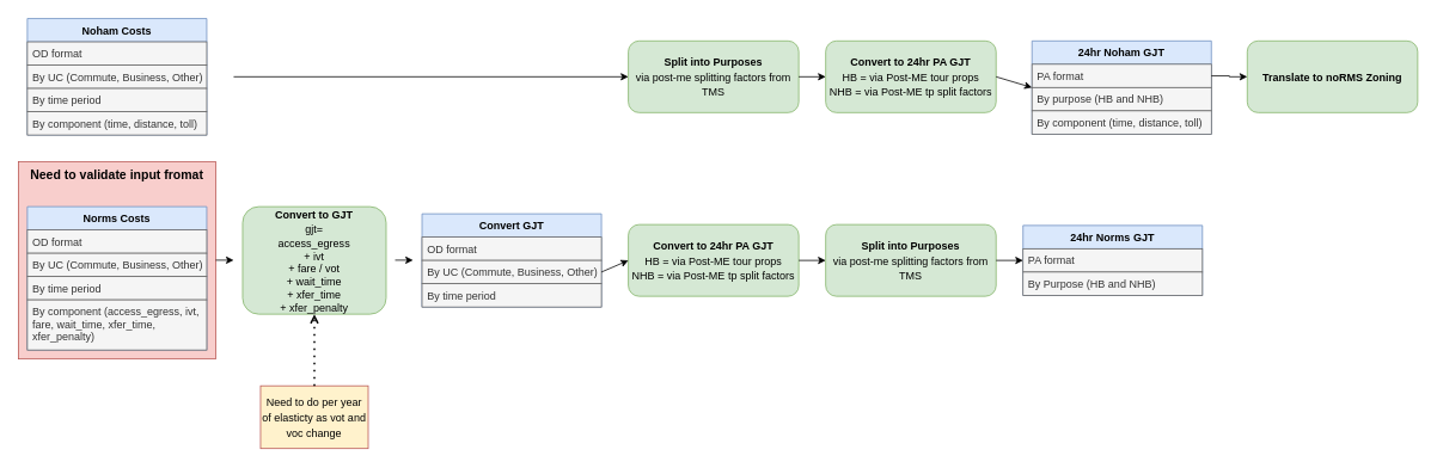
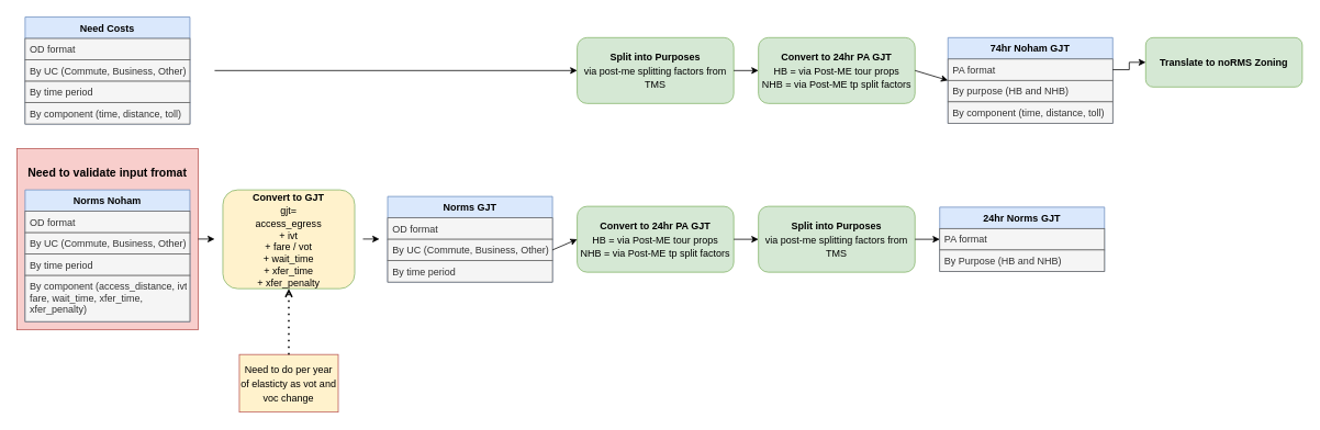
  <mxCell id="0" />
  <mxCell id="1" parent="0" />
  <mxCell id="2" value="" style="rounded=0;whiteSpace=wrap;html=1;fillColor=#f8cecc;strokeColor=#b85450;" vertex="1" parent="1"><mxGeometry x="20" y="180" width="220" height="220" as="geometry" /></mxCell>
- <mxCell id="3" value="Noham Costs" style="swimlane;fontStyle=1;childLayout=stackLayout;horizontal=1;startSize=26;fillColor=#dae8fc;horizontalStack=0;resizeParent=1;resizeParentMax=0;resizeLast=0;collapsible=1;marginBottom=0;strokeColor=#6c8ebf;" vertex="1" parent="1"><mxGeometry x="30" y="20" width="200" height="130" as="geometry" /></mxCell>
+ <mxCell id="3" value="Need Costs" style="swimlane;fontStyle=1;childLayout=stackLayout;horizontal=1;startSize=26;fillColor=#dae8fc;horizontalStack=0;resizeParent=1;resizeParentMax=0;resizeLast=0;collapsible=1;marginBottom=0;strokeColor=#6c8ebf;" vertex="1" parent="1"><mxGeometry x="30" y="20" width="200" height="130" as="geometry" /></mxCell>
  <mxCell id="4" value="OD format" style="text;strokeColor=#666666;fillColor=#f5f5f5;align=left;verticalAlign=top;spacingLeft=4;spacingRight=4;overflow=hidden;rotatable=0;points=[[0,0.5],[1,0.5]];portConstraint=eastwest;fontColor=#333333;" vertex="1" parent="3"><mxGeometry y="26" width="200" height="26" as="geometry" /></mxCell>
  <mxCell id="5" value="By UC (Commute, Business, Other)&#10;" style="text;strokeColor=#666666;fillColor=#f5f5f5;align=left;verticalAlign=top;spacingLeft=4;spacingRight=4;overflow=hidden;rotatable=0;points=[[0,0.5],[1,0.5]];portConstraint=eastwest;fontColor=#333333;" vertex="1" parent="3"><mxGeometry y="52" width="200" height="26" as="geometry" /></mxCell>
  <mxCell id="6" value="By time period" style="text;strokeColor=#666666;fillColor=#f5f5f5;align=left;verticalAlign=top;spacingLeft=4;spacingRight=4;overflow=hidden;rotatable=0;points=[[0,0.5],[1,0.5]];portConstraint=eastwest;fontColor=#333333;" vertex="1" parent="3"><mxGeometry y="78" width="200" height="26" as="geometry" /></mxCell>
  <mxCell id="7" value="By component (time, distance, toll)" style="text;strokeColor=#666666;fillColor=#f5f5f5;align=left;verticalAlign=top;spacingLeft=4;spacingRight=4;overflow=hidden;rotatable=0;points=[[0,0.5],[1,0.5]];portConstraint=eastwest;fontColor=#333333;" vertex="1" parent="3"><mxGeometry y="104" width="200" height="26" as="geometry" /></mxCell>
- <mxCell id="8" value="Norms Costs" style="swimlane;fontStyle=1;childLayout=stackLayout;horizontal=1;startSize=26;fillColor=#dae8fc;horizontalStack=0;resizeParent=1;resizeParentMax=0;resizeLast=0;collapsible=1;marginBottom=0;strokeColor=#6c8ebf;" vertex="1" parent="1"><mxGeometry x="30" y="230" width="200" height="160" as="geometry" /></mxCell>
+ <mxCell id="8" value="Norms Noham" style="swimlane;fontStyle=1;childLayout=stackLayout;horizontal=1;startSize=26;fillColor=#dae8fc;horizontalStack=0;resizeParent=1;resizeParentMax=0;resizeLast=0;collapsible=1;marginBottom=0;strokeColor=#6c8ebf;" vertex="1" parent="1"><mxGeometry x="30" y="230" width="200" height="160" as="geometry" /></mxCell>
  <mxCell id="9" value="OD format" style="text;strokeColor=#666666;fillColor=#f5f5f5;align=left;verticalAlign=top;spacingLeft=4;spacingRight=4;overflow=hidden;rotatable=0;points=[[0,0.5],[1,0.5]];portConstraint=eastwest;fontColor=#333333;" vertex="1" parent="8"><mxGeometry y="26" width="200" height="26" as="geometry" /></mxCell>
  <mxCell id="10" value="By UC (Commute, Business, Other)&#10;" style="text;strokeColor=#666666;fillColor=#f5f5f5;align=left;verticalAlign=top;spacingLeft=4;spacingRight=4;overflow=hidden;rotatable=0;points=[[0,0.5],[1,0.5]];portConstraint=eastwest;fontColor=#333333;" vertex="1" parent="8"><mxGeometry y="52" width="200" height="26" as="geometry" /></mxCell>
  <mxCell id="11" value="By time period" style="text;strokeColor=#666666;fillColor=#f5f5f5;align=left;verticalAlign=top;spacingLeft=4;spacingRight=4;overflow=hidden;rotatable=0;points=[[0,0.5],[1,0.5]];portConstraint=eastwest;fontColor=#333333;" vertex="1" parent="8"><mxGeometry y="78" width="200" height="26" as="geometry" /></mxCell>
- <mxCell id="12" value="By component (access_egress, ivt, &#10;fare, wait_time, xfer_time,&#10;xfer_penalty)" style="text;strokeColor=#666666;fillColor=#f5f5f5;align=left;verticalAlign=top;spacingLeft=4;spacingRight=4;overflow=hidden;rotatable=0;points=[[0,0.5],[1,0.5]];portConstraint=eastwest;fontColor=#333333;" vertex="1" parent="8"><mxGeometry y="104" width="200" height="56" as="geometry" /></mxCell>
- <mxCell id="13" value="Need to validate input fromat" style="text;html=1;strokeColor=none;fillColor=none;align=center;verticalAlign=middle;whiteSpace=wrap;rounded=0;fontStyle=1;fontSize=14;" vertex="1" parent="1"><mxGeometry x="30" y="185" width="200" height="20" as="geometry" /></mxCell>
- <mxCell id="14" value="&lt;font style=&quot;font-size: 12px&quot;&gt;&lt;span style=&quot;font-weight: bold&quot;&gt;Convert to GJT&lt;/span&gt;&lt;font style=&quot;font-weight: bold ; font-size: 12px&quot;&gt;&lt;br&gt;&lt;/font&gt;gjt=&lt;br&gt;&lt;/font&gt;&lt;div style=&quot;box-sizing: border-box ; font-size: 12px&quot;&gt;&lt;font style=&quot;font-size: 12px&quot;&gt;access_egress&lt;/font&gt;&lt;/div&gt;&lt;div style=&quot;box-sizing: border-box ; font-size: 12px&quot;&gt;&lt;font style=&quot;font-size: 12px&quot;&gt;+ ivt&lt;/font&gt;&lt;/div&gt;&lt;div style=&quot;box-sizing: border-box ; font-size: 12px&quot;&gt;&lt;font style=&quot;font-size: 12px&quot;&gt;+ fare / vot&lt;/font&gt;&lt;/div&gt;&lt;div style=&quot;box-sizing: border-box ; font-size: 12px&quot;&gt;&lt;font style=&quot;font-size: 12px&quot;&gt;+ wait_time&lt;/font&gt;&lt;/div&gt;&lt;div style=&quot;box-sizing: border-box ; font-size: 12px&quot;&gt;&lt;font style=&quot;font-size: 12px&quot;&gt;+ xfer_time&lt;/font&gt;&lt;/div&gt;&lt;div style=&quot;box-sizing: border-box ; font-size: 12px&quot;&gt;&lt;font style=&quot;font-size: 12px&quot;&gt;+ xfer_penalty&lt;/font&gt;&lt;/div&gt;" style="rounded=1;whiteSpace=wrap;html=1;fontSize=14;align=center;fillColor=#d5e8d4;strokeColor=#82b366;" vertex="1" parent="1"><mxGeometry x="270" y="230" width="160" height="120" as="geometry" /></mxCell>
- <mxCell id="15" value="Convert GJT" style="swimlane;fontStyle=1;childLayout=stackLayout;horizontal=1;startSize=26;fillColor=#dae8fc;horizontalStack=0;resizeParent=1;resizeParentMax=0;resizeLast=0;collapsible=1;marginBottom=0;strokeColor=#6c8ebf;" vertex="1" parent="1"><mxGeometry x="470" y="238" width="200" height="104" as="geometry" /></mxCell>
+ <mxCell id="12" value="By component (access_distance, ivt, &#10;fare, wait_time, xfer_time,&#10;xfer_penalty)" style="text;strokeColor=#666666;fillColor=#f5f5f5;align=left;verticalAlign=top;spacingLeft=4;spacingRight=4;overflow=hidden;rotatable=0;points=[[0,0.5],[1,0.5]];portConstraint=eastwest;fontColor=#333333;" vertex="1" parent="8"><mxGeometry y="104" width="200" height="56" as="geometry" /></mxCell>
+ <mxCell id="13" value="Need to validate input fromat" style="text;html=1;strokeColor=none;fillColor=none;align=center;verticalAlign=middle;whiteSpace=wrap;rounded=0;fontStyle=1;fontSize=14;" vertex="1" parent="1"><mxGeometry x="30" y="200" width="200" height="20" as="geometry" /></mxCell>
+ <mxCell id="14" value="&lt;font style=&quot;font-size: 12px&quot;&gt;&lt;span style=&quot;font-weight: bold&quot;&gt;Convert to GJT&lt;/span&gt;&lt;font style=&quot;font-weight: bold ; font-size: 12px&quot;&gt;&lt;br&gt;&lt;/font&gt;gjt=&lt;br&gt;&lt;/font&gt;&lt;div style=&quot;box-sizing: border-box ; font-size: 12px&quot;&gt;&lt;font style=&quot;font-size: 12px&quot;&gt;access_egress&lt;/font&gt;&lt;/div&gt;&lt;div style=&quot;box-sizing: border-box ; font-size: 12px&quot;&gt;&lt;font style=&quot;font-size: 12px&quot;&gt;+ ivt&lt;/font&gt;&lt;/div&gt;&lt;div style=&quot;box-sizing: border-box ; font-size: 12px&quot;&gt;&lt;font style=&quot;font-size: 12px&quot;&gt;+ fare / vot&lt;/font&gt;&lt;/div&gt;&lt;div style=&quot;box-sizing: border-box ; font-size: 12px&quot;&gt;&lt;font style=&quot;font-size: 12px&quot;&gt;+ wait_time&lt;/font&gt;&lt;/div&gt;&lt;div style=&quot;box-sizing: border-box ; font-size: 12px&quot;&gt;&lt;font style=&quot;font-size: 12px&quot;&gt;+ xfer_time&lt;/font&gt;&lt;/div&gt;&lt;div style=&quot;box-sizing: border-box ; font-size: 12px&quot;&gt;&lt;font style=&quot;font-size: 12px&quot;&gt;+ xfer_penalty&lt;/font&gt;&lt;/div&gt;" style="rounded=1;whiteSpace=wrap;html=1;fontSize=14;align=center;fillColor=#fff2cc;strokeColor=#82b366;" vertex="1" parent="1"><mxGeometry x="270" y="230" width="160" height="120" as="geometry" /></mxCell>
+ <mxCell id="15" value="Norms GJT" style="swimlane;fontStyle=1;childLayout=stackLayout;horizontal=1;startSize=26;fillColor=#dae8fc;horizontalStack=0;resizeParent=1;resizeParentMax=0;resizeLast=0;collapsible=1;marginBottom=0;strokeColor=#6c8ebf;" vertex="1" parent="1"><mxGeometry x="470" y="238" width="200" height="104" as="geometry" /></mxCell>
  <mxCell id="16" value="OD format" style="text;strokeColor=#666666;fillColor=#f5f5f5;align=left;verticalAlign=top;spacingLeft=4;spacingRight=4;overflow=hidden;rotatable=0;points=[[0,0.5],[1,0.5]];portConstraint=eastwest;fontColor=#333333;" vertex="1" parent="15"><mxGeometry y="26" width="200" height="26" as="geometry" /></mxCell>
  <mxCell id="17" value="By UC (Commute, Business, Other)&#10;" style="text;strokeColor=#666666;fillColor=#f5f5f5;align=left;verticalAlign=top;spacingLeft=4;spacingRight=4;overflow=hidden;rotatable=0;points=[[0,0.5],[1,0.5]];portConstraint=eastwest;fontColor=#333333;" vertex="1" parent="15"><mxGeometry y="52" width="200" height="26" as="geometry" /></mxCell>
  <mxCell id="18" value="By time period" style="text;strokeColor=#666666;fillColor=#f5f5f5;align=left;verticalAlign=top;spacingLeft=4;spacingRight=4;overflow=hidden;rotatable=0;points=[[0,0.5],[1,0.5]];portConstraint=eastwest;fontColor=#333333;" vertex="1" parent="15"><mxGeometry y="78" width="200" height="26" as="geometry" /></mxCell>
  <mxCell id="19" value="" style="endArrow=classic;html=1;fontSize=14;" edge="1" parent="1"><mxGeometry width="50" height="50" relative="1" as="geometry"><mxPoint x="240" y="289.71" as="sourcePoint" /><mxPoint x="260" y="289.71" as="targetPoint" /></mxGeometry></mxCell>
  <mxCell id="20" value="" style="endArrow=classic;html=1;fontSize=14;" edge="1" parent="1"><mxGeometry width="50" height="50" relative="1" as="geometry"><mxPoint x="440" y="289.71" as="sourcePoint" /><mxPoint x="460" y="289.71" as="targetPoint" /></mxGeometry></mxCell>
  <mxCell id="21" value="&lt;font style=&quot;font-size: 12px&quot;&gt;&lt;span style=&quot;font-weight: bold&quot;&gt;Convert to 24hr PA GJT&lt;/span&gt;&lt;font style=&quot;font-weight: bold ; font-size: 12px&quot;&gt;&lt;br&gt;&lt;/font&gt;HB = via Post-ME tour props&lt;br&gt;NHB = via Post-ME tp split factors&lt;br&gt;&lt;/font&gt;" style="rounded=1;whiteSpace=wrap;html=1;fontSize=14;align=center;fillColor=#d5e8d4;strokeColor=#82b366;" vertex="1" parent="1"><mxGeometry x="920" y="45" width="190" height="80" as="geometry" /></mxCell>
- <mxCell id="22" value="24hr Noham GJT" style="swimlane;fontStyle=1;childLayout=stackLayout;horizontal=1;startSize=26;fillColor=#dae8fc;horizontalStack=0;resizeParent=1;resizeParentMax=0;resizeLast=0;collapsible=1;marginBottom=0;strokeColor=#6c8ebf;" vertex="1" parent="1"><mxGeometry x="1150" y="45" width="200" height="104" as="geometry" /></mxCell>
+ <mxCell id="22" value="74hr Noham GJT" style="swimlane;fontStyle=1;childLayout=stackLayout;horizontal=1;startSize=26;fillColor=#dae8fc;horizontalStack=0;resizeParent=1;resizeParentMax=0;resizeLast=0;collapsible=1;marginBottom=0;strokeColor=#6c8ebf;" vertex="1" parent="1"><mxGeometry x="1150" y="45" width="200" height="104" as="geometry" /></mxCell>
  <mxCell id="23" value="PA format" style="text;strokeColor=#666666;fillColor=#f5f5f5;align=left;verticalAlign=top;spacingLeft=4;spacingRight=4;overflow=hidden;rotatable=0;points=[[0,0.5],[1,0.5]];portConstraint=eastwest;fontColor=#333333;" vertex="1" parent="22"><mxGeometry y="26" width="200" height="26" as="geometry" /></mxCell>
  <mxCell id="24" value="By purpose (HB and NHB)" style="text;strokeColor=#666666;fillColor=#f5f5f5;align=left;verticalAlign=top;spacingLeft=4;spacingRight=4;overflow=hidden;rotatable=0;points=[[0,0.5],[1,0.5]];portConstraint=eastwest;fontColor=#333333;" vertex="1" parent="22"><mxGeometry y="52" width="200" height="26" as="geometry" /></mxCell>
  <mxCell id="25" value="By component (time, distance, toll)" style="text;strokeColor=#666666;fillColor=#f5f5f5;align=left;verticalAlign=top;spacingLeft=4;spacingRight=4;overflow=hidden;rotatable=0;points=[[0,0.5],[1,0.5]];portConstraint=eastwest;fontColor=#333333;" vertex="1" parent="22"><mxGeometry y="78" width="200" height="26" as="geometry" /></mxCell>
  <mxCell id="26" value="24hr Norms GJT" style="swimlane;fontStyle=1;childLayout=stackLayout;horizontal=1;startSize=26;fillColor=#dae8fc;horizontalStack=0;resizeParent=1;resizeParentMax=0;resizeLast=0;collapsible=1;marginBottom=0;strokeColor=#6c8ebf;" vertex="1" parent="1"><mxGeometry x="1140" y="251" width="200" height="78" as="geometry" /></mxCell>
  <mxCell id="27" value="PA format" style="text;strokeColor=#666666;fillColor=#f5f5f5;align=left;verticalAlign=top;spacingLeft=4;spacingRight=4;overflow=hidden;rotatable=0;points=[[0,0.5],[1,0.5]];portConstraint=eastwest;fontColor=#333333;" vertex="1" parent="26"><mxGeometry y="26" width="200" height="26" as="geometry" /></mxCell>
  <mxCell id="28" value="By Purpose (HB and NHB)" style="text;strokeColor=#666666;fillColor=#f5f5f5;align=left;verticalAlign=top;spacingLeft=4;spacingRight=4;overflow=hidden;rotatable=0;points=[[0,0.5],[1,0.5]];portConstraint=eastwest;fontColor=#333333;" vertex="1" parent="26"><mxGeometry y="52" width="200" height="26" as="geometry" /></mxCell>
  <mxCell id="29" value="&lt;font style=&quot;font-size: 12px&quot;&gt;Need to do per year of elasticty as vot and voc change&lt;br&gt;&lt;/font&gt;" style="rounded=0;whiteSpace=wrap;html=1;fontSize=14;fillColor=#fff2cc;strokeColor=#b85450;" vertex="1" parent="1"><mxGeometry x="290" y="430" width="120" height="70" as="geometry" /></mxCell>
  <mxCell id="30" value="" style="endArrow=open;dashed=1;html=1;dashPattern=1 3;strokeWidth=2;fontSize=14;entryX=0.5;entryY=1;entryDx=0;entryDy=0;exitX=0.5;exitY=0;exitDx=0;exitDy=0;" edge="1" parent="1" source="29" target="14"><mxGeometry width="50" height="50" relative="1" as="geometry"><mxPoint x="840" y="400" as="sourcePoint" /><mxPoint x="840" y="240" as="targetPoint" /></mxGeometry></mxCell>
  <mxCell id="31" value="&lt;font style=&quot;font-size: 12px&quot;&gt;&lt;span style=&quot;font-weight: bold&quot;&gt;Split into Purposes&lt;/span&gt;&lt;font style=&quot;font-weight: bold ; font-size: 12px&quot;&gt;&lt;br&gt;&lt;/font&gt;via post-me splitting factors from TMS&lt;br&gt;&lt;/font&gt;" style="rounded=1;whiteSpace=wrap;html=1;fontSize=14;align=center;fillColor=#d5e8d4;strokeColor=#82b366;" vertex="1" parent="1"><mxGeometry x="700" y="45" width="190" height="80" as="geometry" /></mxCell>
  <mxCell id="32" value="" style="endArrow=classic;html=1;fontSize=14;entryX=0;entryY=0.5;entryDx=0;entryDy=0;" edge="1" parent="1" target="31"><mxGeometry width="50" height="50" relative="1" as="geometry"><mxPoint x="260" y="85" as="sourcePoint" /><mxPoint x="1030" y="-10" as="targetPoint" /></mxGeometry></mxCell>
  <mxCell id="33" value="" style="endArrow=classic;html=1;fontSize=14;exitX=1;exitY=0.5;exitDx=0;exitDy=0;entryX=0;entryY=0.5;entryDx=0;entryDy=0;" edge="1" parent="1" source="31" target="21"><mxGeometry width="50" height="50" relative="1" as="geometry"><mxPoint x="1000" y="-10" as="sourcePoint" /><mxPoint x="1020" y="-10" as="targetPoint" /></mxGeometry></mxCell>
  <mxCell id="34" value="" style="endArrow=classic;html=1;fontSize=14;exitX=1;exitY=0.5;exitDx=0;exitDy=0;entryX=0;entryY=0.5;entryDx=0;entryDy=0;" edge="1" parent="1" source="21" target="22"><mxGeometry width="50" height="50" relative="1" as="geometry"><mxPoint x="1010" y="0" as="sourcePoint" /><mxPoint x="1030" y="0" as="targetPoint" /></mxGeometry></mxCell>
  <mxCell id="35" value="&lt;font style=&quot;font-size: 12px&quot;&gt;&lt;span style=&quot;font-weight: bold&quot;&gt;Convert to 24hr PA GJT&lt;/span&gt;&lt;font style=&quot;font-weight: bold ; font-size: 12px&quot;&gt;&lt;br&gt;&lt;/font&gt;HB = via Post-ME tour props&lt;br&gt;NHB = via Post-ME tp split factors&lt;br&gt;&lt;/font&gt;" style="rounded=1;whiteSpace=wrap;html=1;fontSize=14;align=center;fillColor=#d5e8d4;strokeColor=#82b366;" vertex="1" parent="1"><mxGeometry x="700" y="250" width="190" height="80" as="geometry" /></mxCell>
  <mxCell id="36" value="&lt;font style=&quot;font-size: 12px&quot;&gt;&lt;span style=&quot;font-weight: bold&quot;&gt;Split into Purposes&lt;/span&gt;&lt;font style=&quot;font-weight: bold ; font-size: 12px&quot;&gt;&lt;br&gt;&lt;/font&gt;via post-me splitting factors from TMS&lt;br&gt;&lt;/font&gt;" style="rounded=1;whiteSpace=wrap;html=1;fontSize=14;align=center;fillColor=#d5e8d4;strokeColor=#82b366;" vertex="1" parent="1"><mxGeometry x="920" y="250" width="190" height="80" as="geometry" /></mxCell>
  <mxCell id="37" value="" style="endArrow=classic;html=1;fontSize=14;exitX=1;exitY=0.5;exitDx=0;exitDy=0;entryX=0;entryY=0.5;entryDx=0;entryDy=0;" edge="1" parent="1" source="35" target="36"><mxGeometry width="50" height="50" relative="1" as="geometry"><mxPoint x="1000" y="-10" as="sourcePoint" /><mxPoint x="1020" y="-10" as="targetPoint" /></mxGeometry></mxCell>
  <mxCell id="38" value="" style="endArrow=classic;html=1;fontSize=14;exitX=1;exitY=0.5;exitDx=0;exitDy=0;entryX=0;entryY=0.5;entryDx=0;entryDy=0;" edge="1" parent="1" source="36" target="27"><mxGeometry width="50" height="50" relative="1" as="geometry"><mxPoint x="1010" y="0" as="sourcePoint" /><mxPoint x="1030" y="0" as="targetPoint" /></mxGeometry></mxCell>
  <mxCell id="39" value="" style="endArrow=classic;html=1;fontSize=14;exitX=1;exitY=0.5;exitDx=0;exitDy=0;entryX=0;entryY=0.5;entryDx=0;entryDy=0;" edge="1" parent="1" source="17" target="35"><mxGeometry width="50" height="50" relative="1" as="geometry"><mxPoint x="1020" y="10" as="sourcePoint" /><mxPoint x="1040" y="10" as="targetPoint" /></mxGeometry></mxCell>
- <mxCell id="40" value="&lt;font style=&quot;font-size: 12px&quot;&gt;&lt;b&gt;Translate to noRMS Zoning&lt;/b&gt;&lt;br&gt;&lt;/font&gt;" style="rounded=1;whiteSpace=wrap;html=1;fontSize=14;align=center;fillColor=#d5e8d4;strokeColor=#82b366;" vertex="1" parent="1"><mxGeometry x="1390" y="45" width="190" height="80" as="geometry" /></mxCell>
+ <mxCell id="40" value="&lt;font style=&quot;font-size: 12px&quot;&gt;&lt;b&gt;Translate to noRMS Zoning&lt;/b&gt;&lt;br&gt;&lt;/font&gt;" style="rounded=1;whiteSpace=wrap;html=1;fontSize=14;align=center;fillColor=#d5e8d4;strokeColor=#82b366;" vertex="1" parent="1"><mxGeometry x="1390" y="45" width="190" height="60" as="geometry" /></mxCell>
  <mxCell id="41" value="" style="edgeStyle=orthogonalEdgeStyle;rounded=0;orthogonalLoop=1;jettySize=auto;html=1;fontSize=14;" edge="1" parent="1" source="23" target="40"><mxGeometry relative="1" as="geometry" /></mxCell>
